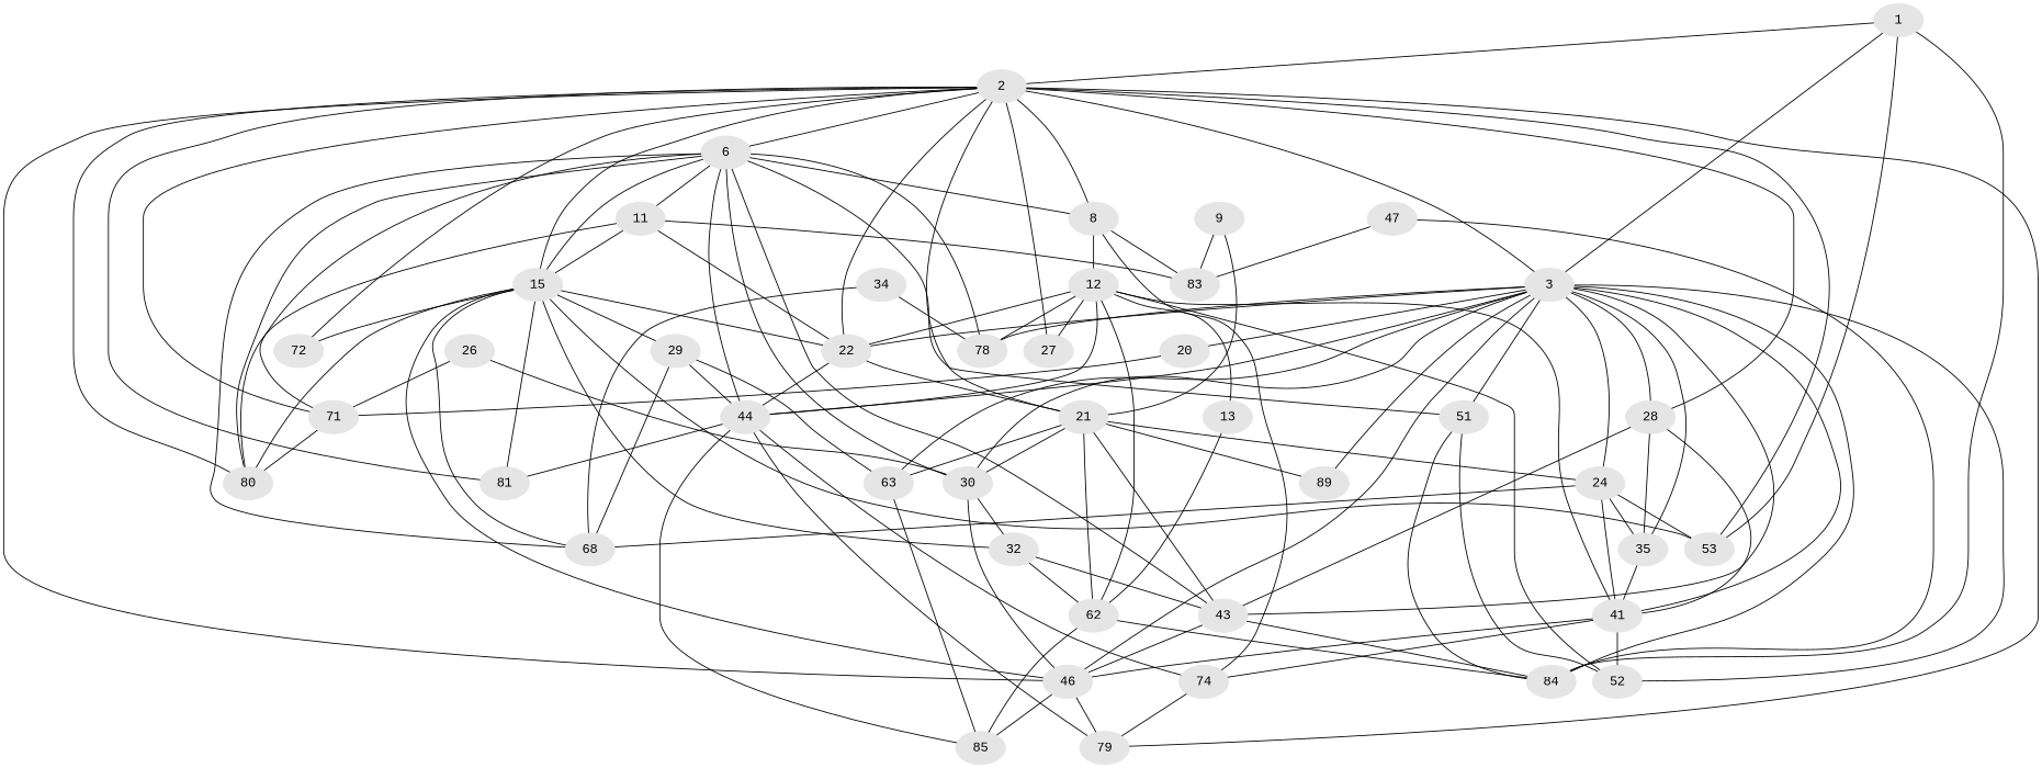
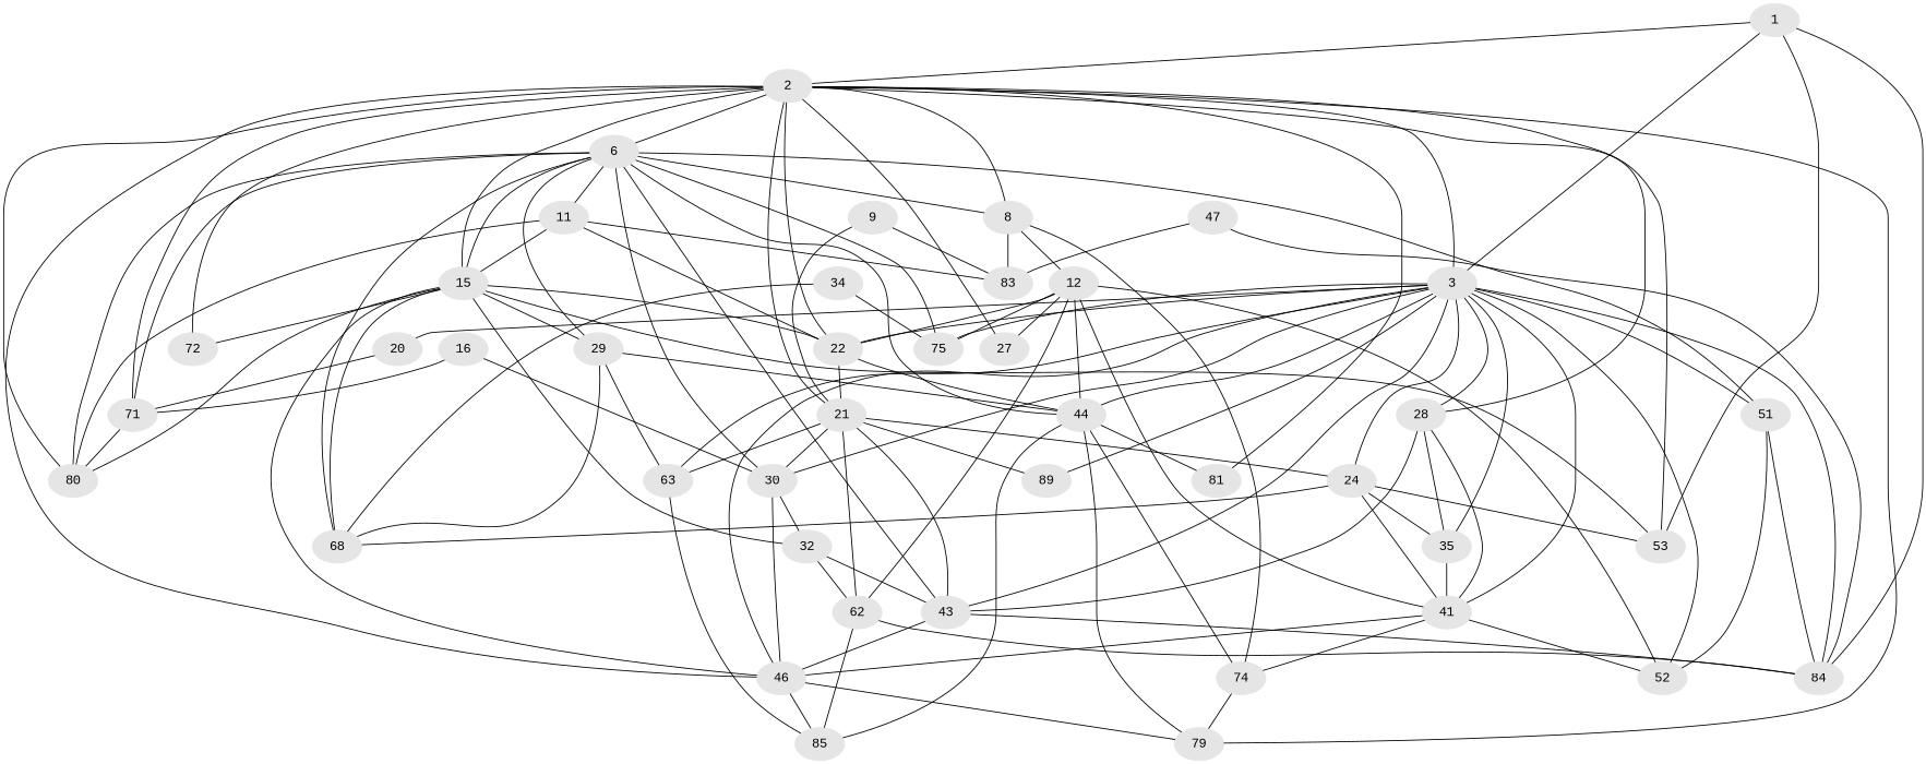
  graph {
    fontname="Liberation Mono"
    node [color=gray90 fontname="Liberation Mono" style=filled]
    edge [fontname="Liberation Mono"]
    1 [super="+21"]
    2 [super="+5+26+9"]
    3 [super="+10+4"]
    53
    84 [super="+88"]
    6 [super="+49+33"]
    8 [super="+25+31"]
    15 [super="+19"]
    22 [super="+57+45"]
    n10 [label=21 super="+42+59"]
    27
    28 [super="+70"]
    46 [super="+60"]
    71
    72
    79
    80
    81
    20
    24 [super="+58"]
    30 [super="+36"]
    35
    41 [super="+55+64"]
    43 [super="+65"]
    44 [super="+56+82"]
    51
    52
    63 [super="+67"]
-   78
+   78 [label=75]
    89
    11 [super="+18"]
    29 [super="+66"]
    68
    83
    12 [super="+50+37"]
    74
    32 [super="+54"]
    62 [super="+77"]
    85
    n40 [label=9]
-   13
-   16 [label=26]
+   16
    34
    47
    1 -- 2
    1 -- 3
    1 -- 53
    1 -- 84
    2 -- 3 [weight=2]
    2 -- 53
    2 -- 6 [weight=2]
    2 -- 8
    2 -- 15
    2 -- 22
    2 -- n10 [weight=2]
    2 -- 27
    2 -- 28 [weight=2]
    2 -- 46
    2 -- 71 [weight=2]
    2 -- 72
    2 -- 79
    2 -- 80
    2 -- 81
    3 -- 84 [weight=2]
    3 -- 22
    3 -- 28
    3 -- 46
    3 -- 20
    3 -- 24
    3 -- 30
    3 -- 35
    3 -- 41 [weight=2]
    3 -- 43
    3 -- 44
    3 -- 51
    3 -- 52
    3 -- 63
    3 -- 78
    3 -- 89
    6 -- 8
    6 -- 15
    6 -- 71
    6 -- 80
    6 -- 30 [weight=2]
    6 -- 43
    6 -- 44
    6 -- 51
    6 -- 78
    6 -- 11
+   6 -- 29
    6 -- 68
    8 -- 83
    8 -- 12
    8 -- 74
    15 -- 53
    15 -- 22
    15 -- 46
    15 -- 72
    15 -- 80
-   15 -- 81
    15 -- 29
    15 -- 68
    15 -- 32
    22 -- n10 [weight=2]
    22 -- 44
    n10 -- 24
    n10 -- 30 [weight=2]
    n10 -- 43
    n10 -- 63
    n10 -- 89
    n10 -- 62
    28 -- 35
    28 -- 41
    28 -- 43
    46 -- 79
    46 -- 85
    71 -- 80
    20 -- 71
    24 -- 53
    24 -- 35
    24 -- 41
    24 -- 68
    30 -- 46
    30 -- 32
    35 -- 41
    41 -- 46
    41 -- 52
    41 -- 74
    43 -- 84
    43 -- 46
    44 -- 79
    44 -- 81
    44 -- 74
    44 -- 85
    51 -- 84
    51 -- 52
    63 -- 85
    11 -- 15
    11 -- 22
    11 -- 80
    11 -- 83
    29 -- 44
    29 -- 63
    29 -- 68
    12 -- 22
    12 -- 27
    12 -- 41
    12 -- 44
    12 -- 52
    12 -- 78
    12 -- 62
-   12 -- 13
    74 -- 79
    32 -- 43
    32 -- 62
    62 -- 84
    62 -- 85
    n40 -- n10
    n40 -- 83
-   13 -- 62
    16 -- 71
    16 -- 30
    34 -- 78
    34 -- 68
    47 -- 84
    47 -- 83
  }
